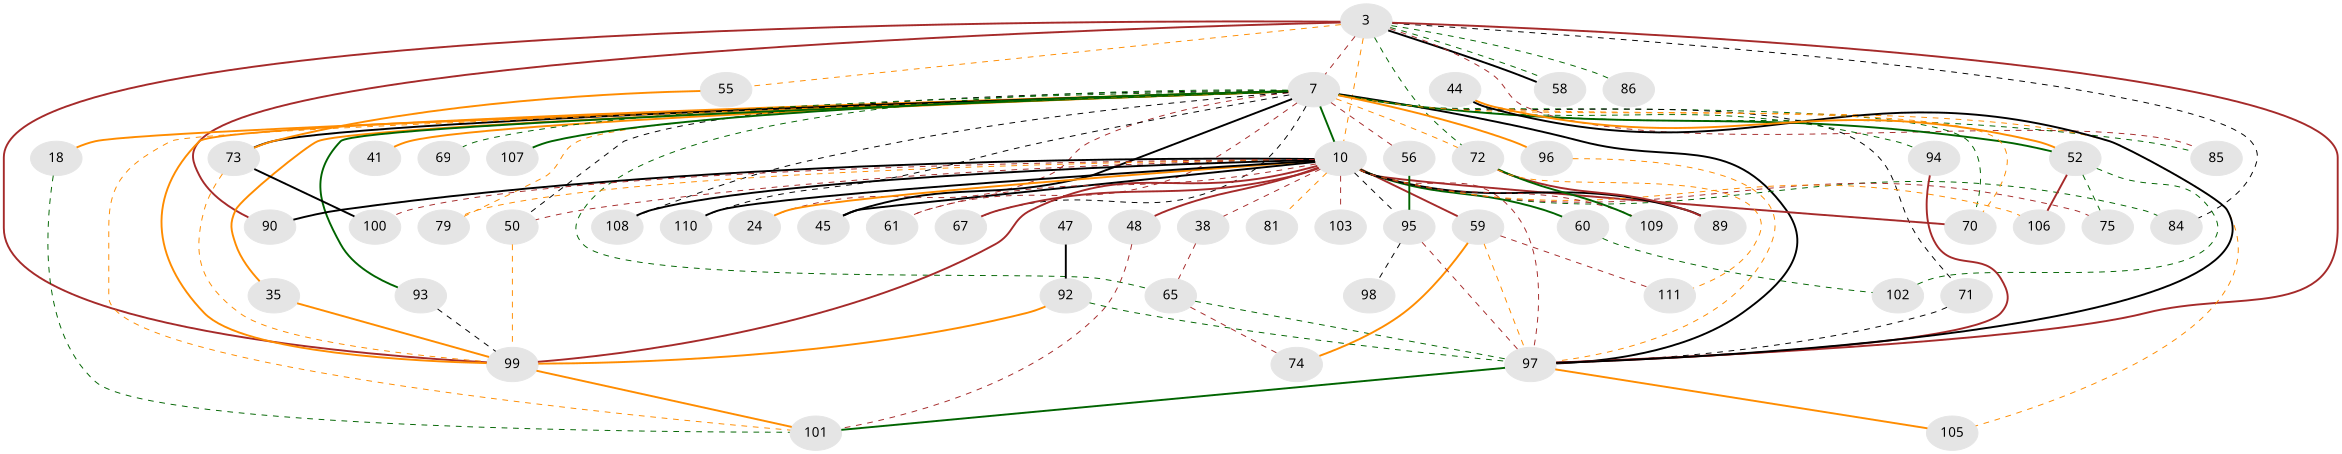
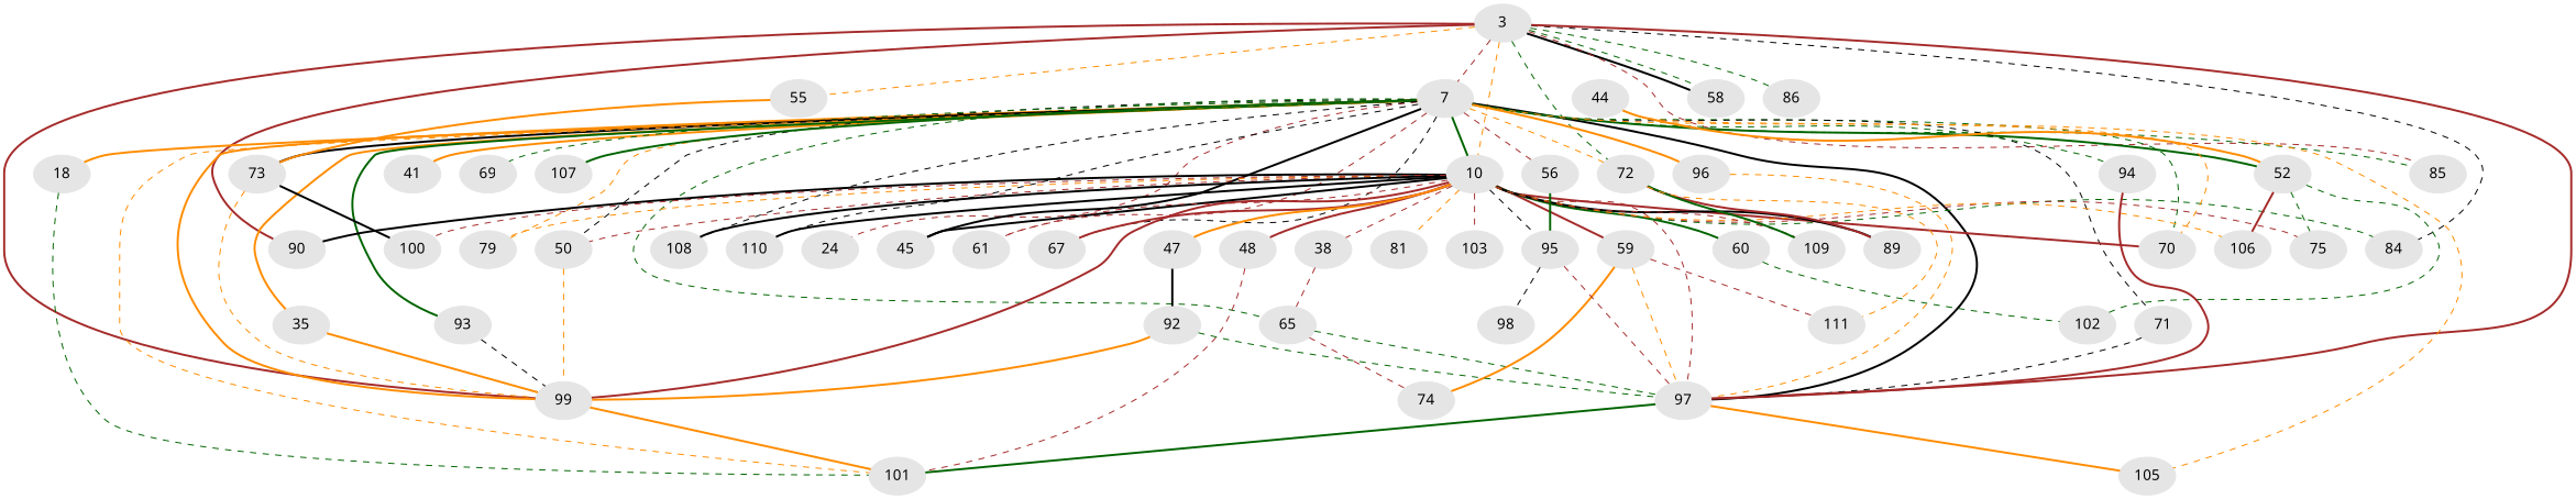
  graph {
    fontname="Noto Sans"
    node [color=gray90 fontname="Noto Sans" style=filled]
    edge [color=brown fontname="Noto Sans" style=dashed]
    3 [super="+1"]
    7 [super="+6"]
    10 [super="+2+9"]
    55
    58
    72 [super="+63+37"]
    84 [super="+33+76"]
    85 [super="+14"]
    86
    90 [super="+34"]
    97 [super="+5+87+53"]
    99 [super="+88+20+27"]
    18
    24
    35
    41
    45
    50 [super="+26+42"]
    52 [super="+49"]
    56
    61
    65 [super="+21+46"]
    67 [super="+66+57"]
    69
    70 [super="+31"]
    71
    73 [super="+23"]
    79
    93
    94 [super="+82+62"]
    96 [super="+80"]
    101 [super="+83+91"]
    105
    107
    108 [super="+104"]
    110
    38
    48
    59 [super="+28"]
    60
    75
    81
    89
    95 [super="+16"]
    100 [super="+12"]
    103
    106 [super="+78"]
    109
    92 [super="+36"]
    47
    111
    102 [super="+77"]
    74
    98
    44
    3 -- 7 [weight=4]
    3 -- 10 [color=darkorange weight=8]
    3 -- 55 [color=darkorange]
    3 -- 58 [color=black style=bold]
    3 -- 58 [color=darkgreen]
    3 -- 72 [color=darkgreen weight=2]
    3 -- 84 [color=black weight=2]
    3 -- 85 [weight=2]
    3 -- 86 [color=darkgreen weight=2]
    3 -- 90 [style=bold weight=2]
    3 -- 97 [style=bold weight=4]
    3 -- 99 [style=bold]
    7 -- 10 [color=darkgreen style=bold weight=8]
    7 -- 72 [color=darkorange weight=3]
    7 -- 85 [color=darkgreen]
    7 -- 97 [color=black style=bold weight=5]
    7 -- 99 [color=darkorange style=bold]
    7 -- 18 [color=darkorange style=bold weight=2]
    7 -- 24
    7 -- 35 [color=darkorange style=bold]
    7 -- 41 [color=darkorange style=bold weight=2]
    7 -- 45 [color=black style=bold]
    7 -- 50 [color=black weight=3]
    7 -- 52 [color=darkgreen style=bold weight=2]
    7 -- 56
    7 -- 61
    7 -- 65 [color=darkgreen weight=4]
    7 -- 67 [color=black weight=3]
    7 -- 69 [color=darkgreen weight=2]
    7 -- 70 [color=darkgreen weight=2]
    7 -- 71 [color=black]
    7 -- 73 [color=black style=bold weight=2]
    7 -- 79 [color=darkorange]
    7 -- 93 [color=darkgreen style=bold]
    7 -- 94 [color=darkgreen weight=5]
    7 -- 96 [color=darkorange style=bold weight=2]
    7 -- 101 [color=darkorange weight=2]
    7 -- 105 [color=darkorange]
    7 -- 107 [color=darkgreen style=bold weight=2]
    7 -- 108 [color=black weight=2]
    7 -- 110 [color=black]
    10 -- 84 [color=darkgreen weight=2]
    10 -- 90 [color=black style=bold]
    10 -- 97 [weight=14]
    10 -- 99 [style=bold weight=3]
-   10 -- 24 [color=darkorange style=bold]
+   10 -- 47 [color=darkorange style=bold]
    10 -- 45 [color=black style=bold]
    10 -- 50
    10 -- 61
    10 -- 67 [style=bold weight=2]
    10 -- 70 [style=bold]
    10 -- 79 [color=darkorange]
    10 -- 108 [color=black style=bold]
    10 -- 110 [color=black style=bold]
    10 -- 38
    10 -- 48 [style=bold weight=2]
    10 -- 59 [style=bold weight=2]
    10 -- 60 [color=darkgreen style=bold]
    10 -- 75
    10 -- 81 [color=darkorange weight=2]
    10 -- 89 [color=black style=bold]
    10 -- 95 [color=black weight=2]
    10 -- 100 [weight=3]
    10 -- 103 [weight=2]
    10 -- 106 [color=darkorange weight=2]
    10 -- 109
    55 -- 73 [color=darkorange style=bold]
    72 -- 89 [style=bold]
    72 -- 109 [color=darkgreen style=bold]
    72 -- 111 [color=darkorange]
    97 -- 101 [color=darkgreen style=bold weight=3]
    97 -- 105 [color=darkorange style=bold]
    99 -- 101 [color=darkorange style=bold]
    18 -- 101 [color=darkgreen]
    35 -- 99 [color=darkorange style=bold]
    50 -- 99 [color=darkorange]
    52 -- 75 [color=darkgreen]
    52 -- 106 [style=bold]
    52 -- 102 [color=darkgreen weight=2]
    56 -- 95 [color=darkgreen style=bold]
    65 -- 97 [color=darkgreen]
    65 -- 74
    71 -- 97 [color=black]
    73 -- 99 [color=darkorange]
    73 -- 100 [color=black style=bold]
    93 -- 99 [color=black]
    94 -- 97 [style=bold]
    96 -- 97 [color=darkorange]
    38 -- 65
    48 -- 101
    59 -- 97 [color=darkorange]
    59 -- 111
    59 -- 74 [color=darkorange style=bold]
    60 -- 102 [color=darkgreen]
    95 -- 97
    95 -- 98 [color=black weight=2]
    92 -- 97 [color=darkgreen weight=2]
    92 -- 99 [color=darkorange style=bold]
    47 -- 92 [color=black style=bold]
-   44 -- 97 [color=black style=bold]
    44 -- 52 [color=darkorange style=bold]
    44 -- 70 [color=darkorange]
  }
